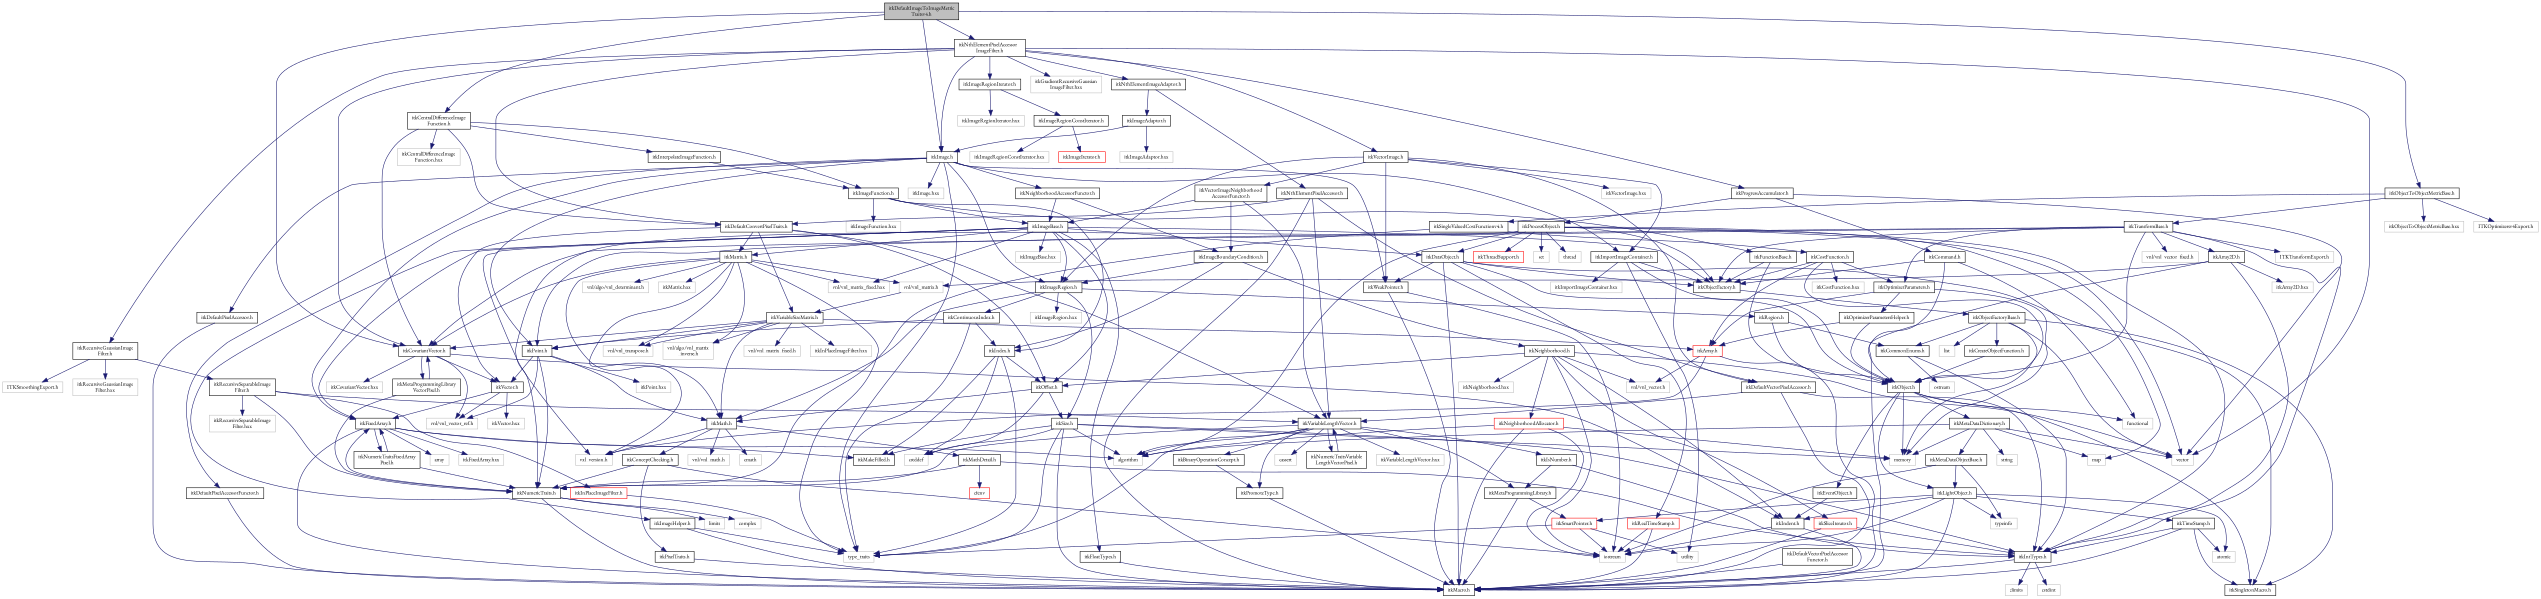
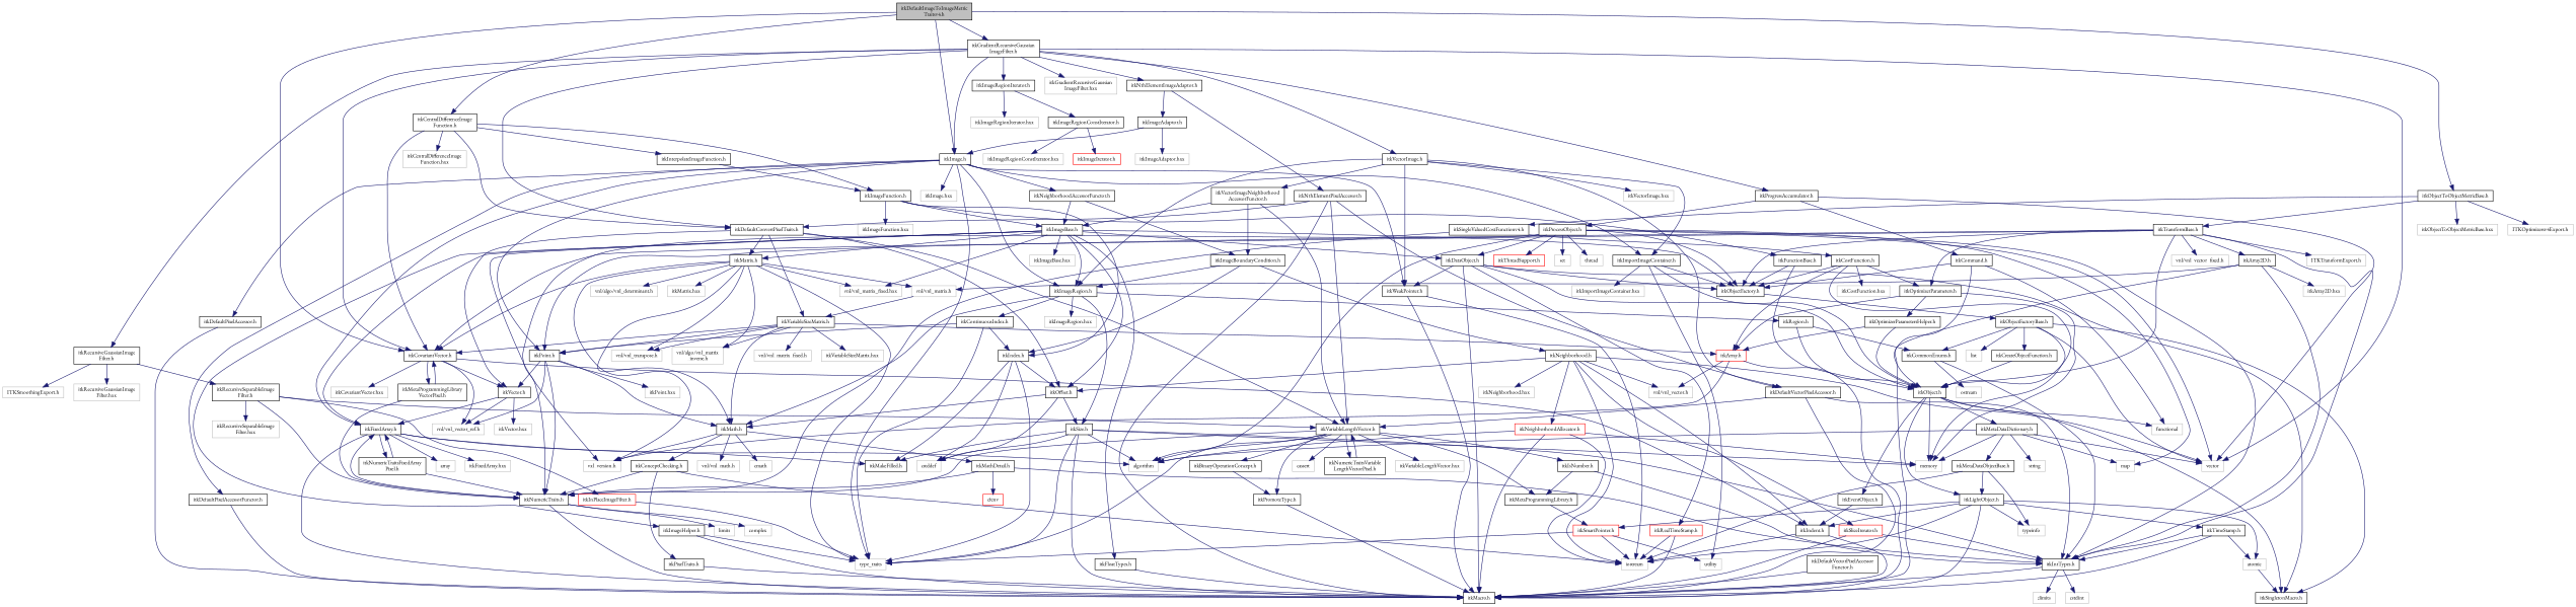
  digraph {
    fontname="EB Garamond"
    node [color=black fillcolor=white fontname="EB Garamond" fontsize=10 shape=record style=filled]
    edge [color=midnightblue fontname="EB Garamond" fontsize=10 labelfontname=Helvetica labelfontsize=10 style=solid]
    n1 [fillcolor=grey75 fontcolor=black height=0.2 label="itkDefaultImageToImageMetric\lTraitsv4.h" width=0.4]
    n2 [height=0.2 label="itkImage.h" width=0.4]
    n3 [height=0.2 label="itkCovariantVector.h" width=0.4]
    n4 [height=0.2 label="itkCentralDifferenceImage\lFunction.h" width=0.4]
-   n5 [height=0.2 label="itkNthElementPixelAccessor\lImageFilter.h" width=0.4]
+   n5 [height=0.2 label="itkGradientRecursiveGaussian\lImageFilter.h" width=0.4]
    n6 [height=0.2 label="itkObjectToObjectMetricBase.h" width=0.4]
    n7 [height=0.2 label="itkImageRegion.h" width=0.4]
    n8 [color=grey75 height=0.2 label=type_traits width=0.4]
    n9 [height=0.2 label="itkPoint.h" width=0.4]
    n10 [height=0.2 label="itkFixedArray.h" width=0.4]
    n11 [height=0.2 label="itkImportImageContainer.h" width=0.4]
    n12 [height=0.2 label="itkDefaultPixelAccessor.h" width=0.4]
    n13 [height=0.2 label="itkDefaultPixelAccessorFunctor.h" width=0.4]
    n14 [height=0.2 label="itkWeakPointer.h" width=0.4]
    n15 [height=0.2 label="itkNeighborhoodAccessorFunctor.h" width=0.4]
    n16 [color=grey75 height=0.2 label="itkImage.hxx" width=0.4]
    n17 [height=0.2 label="itkIndent.h" width=0.4]
    n18 [height=0.2 label="itkVector.h" width=0.4]
    n19 [color=grey75 height=0.2 label="vnl/vnl_vector_ref.h" width=0.4]
    n20 [height=0.2 label="itkMetaProgrammingLibrary\lVectorPixel.h" width=0.4]
    n21 [color=grey75 height=0.2 label="itkCovariantVector.hxx" width=0.4]
    n22 [height=0.2 label="itkImageFunction.h" width=0.4]
    n23 [height=0.2 label="itkInterpolateImageFunction.h" width=0.4]
    n24 [height=0.2 label="itkDefaultConvertPixelTraits.h" width=0.4]
    n25 [color=grey75 height=0.2 label="itkCentralDifferenceImage\lFunction.hxx" width=0.4]
    n26 [color=grey75 height=0.2 label=vector width=0.4]
    n27 [height=0.2 label="itkRecursiveGaussianImage\lFilter.h" width=0.4]
    n28 [height=0.2 label="itkNthElementImageAdaptor.h" width=0.4]
    n29 [height=0.2 label="itkProgressAccumulator.h" width=0.4]
    n30 [height=0.2 label="itkImageRegionIterator.h" width=0.4]
    n31 [height=0.2 label="itkVectorImage.h" width=0.4]
    n32 [color=grey75 height=0.2 label="itkGradientRecursiveGaussian\lImageFilter.hxx" width=0.4]
    n33 [height=0.2 label="itkTransformBase.h" width=0.4]
    n34 [height=0.2 label="itkSingleValuedCostFunctionv4.h" width=0.4]
    n35 [color=grey75 height=0.2 label="ITKOptimizersv4Export.h" width=0.4]
    n36 [color=grey75 height=0.2 label="itkObjectToObjectMetricBase.hxx" width=0.4]
    n37 [height=0.2 label="itkRegion.h" width=0.4]
    n38 [height=0.2 label="itkSize.h" width=0.4]
    n39 [height=0.2 label="itkContinuousIndex.h" width=0.4]
    n40 [height=0.2 label="itkMath.h" width=0.4]
    n41 [color=grey75 height=0.2 label="itkImageRegion.hxx" width=0.4]
    n42 [height=0.2 label="itkNumericTraits.h" width=0.4]
    n43 [color=grey75 height=0.2 label="itkPoint.hxx" width=0.4]
    n44 [height=0.2 label="itkMacro.h" width=0.4]
    n45 [color=grey75 height=0.2 label=algorithm width=0.4]
    n46 [height=0.2 label="itkMakeFilled.h" width=0.4]
    n47 [color=grey75 height=0.2 label=array width=0.4]
    n48 [color=grey75 height=0.2 label="itkFixedArray.hxx" width=0.4]
    n49 [height=0.2 label="itkNumericTraitsFixedArray\lPixel.h" width=0.4]
    n50 [height=0.2 label="itkObject.h" width=0.4]
    n51 [color=grey75 height=0.2 label=utility width=0.4]
    n52 [height=0.2 label="itkObjectFactory.h" width=0.4]
    n53 [color=grey75 height=0.2 label="itkImportImageContainer.hxx" width=0.4]
    n54 [color=grey75 height=0.2 label=iostream width=0.4]
    n55 [height=0.2 label="itkImageBoundaryCondition.h" width=0.4]
    n56 [height=0.2 label="itkImageBase.h" width=0.4]
    n57 [height=0.2 label="itkCommonEnums.h" width=0.4]
    n58 [color=grey75 height=0.2 label=memory width=0.4]
    n59 [height=0.2 label="itkIntTypes.h" width=0.4]
    n60 [color=grey75 height=0.2 label=cstddef width=0.4]
    n61 [height=0.2 label="itkIndex.h" width=0.4]
    n62 [color=grey75 height=0.2 label=cmath width=0.4]
    n63 [height=0.2 label="itkMathDetail.h" width=0.4]
    n64 [height=0.2 label="itkConceptChecking.h" width=0.4]
    n65 [color=grey75 height=0.2 label="vnl/vnl_math.h" width=0.4]
    n66 [color=grey75 height=0.2 label="vxl_version.h" width=0.4]
    n67 [height=0.2 label="itkLightObject.h" width=0.4]
    n68 [height=0.2 label="itkSingletonMacro.h" width=0.4]
    n69 [height=0.2 label="itkEventObject.h" width=0.4]
    n70 [height=0.2 label="itkMetaDataDictionary.h" width=0.4]
    n71 [color=grey75 height=0.2 label=functional width=0.4]
    n72 [color=grey75 height=0.2 label=ostream width=0.4]
    n73 [color=red height=0.2 label="itkSmartPointer.h" width=0.4]
    n74 [height=0.2 label="itkTimeStamp.h" width=0.4]
    n75 [color=grey75 height=0.2 label=atomic width=0.4]
    n76 [color=grey75 height=0.2 label=typeinfo width=0.4]
    n77 [height=0.2 label="itkMetaDataObjectBase.h" width=0.4]
    n78 [color=grey75 height=0.2 label=map width=0.4]
    n79 [color=grey75 height=0.2 label=string width=0.4]
    n80 [color=grey75 height=0.2 label=cstdint width=0.4]
    n81 [color=grey75 height=0.2 label=climits width=0.4]
    n82 [height=0.2 label="itkOffset.h" width=0.4]
    n83 [color=grey75 height=0.2 label=limits width=0.4]
    n84 [color=grey75 height=0.2 label=complex width=0.4]
    n85 [color=grey75 height=0.2 label="itkVector.hxx" width=0.4]
    n86 [color=red height=0.2 label=cfenv width=0.4]
    n87 [height=0.2 label="itkPixelTraits.h" width=0.4]
    n88 [height=0.2 label="itkObjectFactoryBase.h" width=0.4]
    n89 [height=0.2 label="itkCreateObjectFunction.h" width=0.4]
    n90 [color=grey75 height=0.2 label=list width=0.4]
    n91 [height=0.2 label="itkNeighborhood.h" width=0.4]
    n92 [height=0.2 label="itkDataObject.h" width=0.4]
    n93 [height=0.2 label="itkMatrix.h" width=0.4]
    n94 [color=grey75 height=0.2 label="vnl/vnl_matrix_fixed.hxx" width=0.4]
    n95 [height=0.2 label="itkImageHelper.h" width=0.4]
    n96 [height=0.2 label="itkFloatTypes.h" width=0.4]
    n97 [color=grey75 height=0.2 label="itkImageBase.hxx" width=0.4]
    n98 [color=red height=0.2 label="itkNeighborhoodAllocator.h" width=0.4]
    n99 [color=red height=0.2 label="itkSliceIterator.h" width=0.4]
    n100 [color=grey75 height=0.2 label="vnl/vnl_vector.h" width=0.4]
    n101 [color=grey75 height=0.2 label="itkNeighborhood.hxx" width=0.4]
    n102 [color=red height=0.2 label="itkRealTimeStamp.h" width=0.4]
    n103 [color=grey75 height=0.2 label="vnl/vnl_transpose.h" width=0.4]
    n104 [color=grey75 height=0.2 label="vnl/algo/vnl_matrix\l_inverse.h" width=0.4]
    n105 [color=grey75 height=0.2 label="vnl/vnl_matrix.h" width=0.4]
    n106 [color=grey75 height=0.2 label="vnl/algo/vnl_determinant.h" width=0.4]
    n107 [color=grey75 height=0.2 label="itkMatrix.hxx" width=0.4]
    n108 [height=0.2 label="itkVariableSizeMatrix.h" width=0.4]
    n109 [height=0.2 label="itkFunctionBase.h" width=0.4]
    n110 [color=grey75 height=0.2 label="itkImageFunction.hxx" width=0.4]
    n111 [height=0.2 label="itkVariableLengthVector.h" width=0.4]
    n112 [color=grey75 height=0.2 label=cassert width=0.4]
    n113 [height=0.2 label="itkMetaProgrammingLibrary.h" width=0.4]
    n114 [height=0.2 label="itkIsNumber.h" width=0.4]
    n115 [height=0.2 label="itkPromoteType.h" width=0.4]
    n116 [height=0.2 label="itkBinaryOperationConcept.h" width=0.4]
    n117 [height=0.2 label="itkNumericTraitsVariable\lLengthVectorPixel.h" width=0.4]
    n118 [color=grey75 height=0.2 label="itkVariableLengthVector.hxx" width=0.4]
    n119 [color=grey75 height=0.2 label="vnl/vnl_matrix_fixed.h" width=0.4]
    n120 [color=red height=0.2 label="itkArray.h" width=0.4]
-   n121 [color=grey75 height=0.2 label="itkInPlaceImageFilter.hxx" width=0.4]
+   n121 [color=grey75 height=0.2 label="itkVariableSizeMatrix.hxx" width=0.4]
    n122 [height=0.2 label="itkRecursiveSeparableImage\lFilter.h" width=0.4]
    n123 [color=grey75 height=0.2 label="ITKSmoothingExport.h" width=0.4]
    n124 [color=grey75 height=0.2 label="itkRecursiveGaussianImage\lFilter.hxx" width=0.4]
    n125 [height=0.2 label="itkImageAdaptor.h" width=0.4]
    n126 [height=0.2 label="itkNthElementPixelAccessor.h" width=0.4]
    n127 [height=0.2 label="itkCommand.h" width=0.4]
    n128 [height=0.2 label="itkProcessObject.h" width=0.4]
    n129 [height=0.2 label="itkImageRegionConstIterator.h" width=0.4]
    n130 [color=grey75 height=0.2 label="itkImageRegionIterator.hxx" width=0.4]
    n131 [height=0.2 label="itkDefaultVectorPixelAccessor.h" width=0.4]
    n132 [height=0.2 label="itkVectorImageNeighborhood\lAccessorFunctor.h" width=0.4]
    n133 [color=grey75 height=0.2 label="itkVectorImage.hxx" width=0.4]
    n134 [color=red height=0.2 label="itkInPlaceImageFilter.h" width=0.4]
    n135 [color=grey75 height=0.2 label="itkRecursiveSeparableImage\lFilter.hxx" width=0.4]
    n136 [color=grey75 height=0.2 label="itkImageAdaptor.hxx" width=0.4]
    n137 [color=red height=0.2 label="itkThreadSupport.h" width=0.4]
    n138 [color=grey75 height=0.2 label=set width=0.4]
    n139 [color=grey75 height=0.2 label=thread width=0.4]
    n140 [color=red height=0.2 label="itkImageIterator.h" width=0.4]
    n141 [color=grey75 height=0.2 label="itkImageRegionConstIterator.hxx" width=0.4]
    n142 [height=0.2 label="itkDefaultVectorPixelAccessor\lFunctor.h" width=0.4]
    n143 [color=grey75 height=0.2 label="ITKTransformExport.h" width=0.4]
    n144 [color=grey75 height=0.2 label="vnl/vnl_vector_fixed.h" width=0.4]
    n145 [height=0.2 label="itkArray2D.h" width=0.4]
    n146 [height=0.2 label="itkOptimizerParameters.h" width=0.4]
    n147 [height=0.2 label="itkCostFunction.h" width=0.4]
    n148 [color=grey75 height=0.2 label="itkArray2D.hxx" width=0.4]
    n149 [height=0.2 label="itkOptimizerParametersHelper.h" width=0.4]
    n150 [color=grey75 height=0.2 label="itkCostFunction.hxx" width=0.4]
    n1 -> n2
    n1 -> n3
    n1 -> n4
    n1 -> n5
    n1 -> n6
    n2 -> n7
    n2 -> n8
    n2 -> n9
    n2 -> n10
    n2 -> n11
    n2 -> n12
    n2 -> n13
    n2 -> n14
    n2 -> n15
    n2 -> n16
    n3 -> n17
    n3 -> n18
    n3 -> n19
    n3 -> n20
    n3 -> n21
    n4 -> n3
    n4 -> n22
    n4 -> n23
    n4 -> n24
    n4 -> n25
    n5 -> n2
    n5 -> n3
    n5 -> n24
    n5 -> n26
    n5 -> n27
    n5 -> n28
    n5 -> n29
    n5 -> n30
    n5 -> n31
    n5 -> n32
    n6 -> n33
    n6 -> n34
    n6 -> n35
    n6 -> n36
    n7 -> n37
    n7 -> n38
    n7 -> n39
    n7 -> n40
    n7 -> n41
    n9 -> n18
    n9 -> n19
    n9 -> n40
    n9 -> n42
    n9 -> n43
    n10 -> n44
    n10 -> n45
    n10 -> n46
    n10 -> n47
    n10 -> n48
    n10 -> n49
    n11 -> n50
    n11 -> n51
    n11 -> n52
    n11 -> n53
    n12 -> n44
    n13 -> n44
    n14 -> n44
    n14 -> n54
    n15 -> n55
    n15 -> n56
    n17 -> n44
    n17 -> n54
    n18 -> n10
    n18 -> n19
    n18 -> n85
    n20 -> n3
    n20 -> n42
    n22 -> n56
    n22 -> n61
    n22 -> n109
    n22 -> n110
    n23 -> n22
    n24 -> n18
    n24 -> n82
    n24 -> n93
    n24 -> n108
    n24 -> n111
    n27 -> n122
    n27 -> n123
    n27 -> n124
    n28 -> n125
    n28 -> n126
    n29 -> n26
    n29 -> n127
    n29 -> n128
    n30 -> n129
    n30 -> n130
    n31 -> n7
    n31 -> n11
    n31 -> n14
    n31 -> n131
    n31 -> n132
    n31 -> n133
    n33 -> n3
    n33 -> n9
    n33 -> n50
    n33 -> n52
    n33 -> n59
    n33 -> n143
    n33 -> n144
    n33 -> n145
    n33 -> n146
    n34 -> n42
    n34 -> n147
    n37 -> n50
    n37 -> n57
    n38 -> n8
    n38 -> n44
    n38 -> n45
    n38 -> n46
    n38 -> n58
    n38 -> n59
    n38 -> n60
    n39 -> n8
    n39 -> n9
    n39 -> n61
    n40 -> n62
    n40 -> n63
    n40 -> n64
    n40 -> n65
    n40 -> n66
    n42 -> n10
    n42 -> n44
    n42 -> n83
    n42 -> n84
    n49 -> n10
    n49 -> n42
    n50 -> n58
    n50 -> n67
    n50 -> n68
    n50 -> n69
    n50 -> n70
    n50 -> n71
    n52 -> n88
    n55 -> n7
    n55 -> n61
    n55 -> n91
    n56 -> n7
    n56 -> n10
    n56 -> n52
    n56 -> n66
    n56 -> n82
    n56 -> n92
    n56 -> n93
    n56 -> n94
    n56 -> n95
    n56 -> n96
    n56 -> n97
    n57 -> n59
    n57 -> n72
    n59 -> n44
    n59 -> n80
    n59 -> n81
    n61 -> n8
    n61 -> n46
    n61 -> n60
    n61 -> n82
    n63 -> n42
    n63 -> n59
    n63 -> n86
    n64 -> n42
    n64 -> n54
    n64 -> n87
    n67 -> n17
    n67 -> n44
    n67 -> n54
    n67 -> n73
    n67 -> n74
    n67 -> n75
    n67 -> n76
    n69 -> n17
    n70 -> n26
    n70 -> n45
    n70 -> n58
    n70 -> n77
    n70 -> n78
    n70 -> n79
    n73 -> n8
    n73 -> n51
    n73 -> n54
    n74 -> n44
    n74 -> n59
-   n74 -> n68
+   n75 -> n68
    n74 -> n75
    n77 -> n54
    n77 -> n67
    n77 -> n76
    n82 -> n38
    n82 -> n40
    n82 -> n60
    n87 -> n44
    n88 -> n26
    n88 -> n57
    n88 -> n58
    n88 -> n68
    n88 -> n89
    n88 -> n90
    n89 -> n50
    n91 -> n17
    n91 -> n26
    n91 -> n54
    n91 -> n82
    n91 -> n98
    n91 -> n99
    n91 -> n100
    n91 -> n101
    n92 -> n14
    n92 -> n44
    n92 -> n50
    n92 -> n52
    n92 -> n68
    n92 -> n102
    n93 -> n3
    n93 -> n8
    n93 -> n40
    n93 -> n66
    n93 -> n94
    n93 -> n103
    n93 -> n104
    n93 -> n105
    n93 -> n106
    n93 -> n107
    n95 -> n8
    n95 -> n44
    n96 -> n44
    n98 -> n44
    n98 -> n45
    n98 -> n54
    n98 -> n58
    n99 -> n44
    n99 -> n59
    n102 -> n44
    n102 -> n54
    n105 -> n108
    n108 -> n3
    n108 -> n9
    n108 -> n40
    n108 -> n103
    n108 -> n104
    n108 -> n119
    n108 -> n120
    n108 -> n121
    n109 -> n50
    n109 -> n52
    n111 -> n8
    n111 -> n42
    n111 -> n45
    n111 -> n112
    n111 -> n113
    n111 -> n114
    n111 -> n115
    n111 -> n116
    n111 -> n117
    n111 -> n118
-   n113 -> n44
    n113 -> n73
    n114 -> n59
    n114 -> n113
    n115 -> n44
    n116 -> n115
    n117 -> n111
    n120 -> n44
    n120 -> n66
    n120 -> n100
    n122 -> n42
    n122 -> n111
    n122 -> n134
    n122 -> n135
    n125 -> n2
    n125 -> n136
    n126 -> n24
    n126 -> n44
    n126 -> n111
    n126 -> n131
    n127 -> n50
    n127 -> n52
    n127 -> n71
    n128 -> n26
    n128 -> n42
    n128 -> n45
    n128 -> n52
    n128 -> n59
    n128 -> n78
    n128 -> n92
    n128 -> n137
    n128 -> n138
    n128 -> n139
    n129 -> n140
    n129 -> n141
    n131 -> n44
    n131 -> n59
    n131 -> n111
    n132 -> n55
    n132 -> n56
    n132 -> n111
    n134 -> n8
    n142 -> n44
    n145 -> n44
    n145 -> n59
    n145 -> n105
    n145 -> n148
    n146 -> n58
    n146 -> n120
    n146 -> n149
    n147 -> n50
    n147 -> n52
    n147 -> n120
    n147 -> n146
    n147 -> n150
    n149 -> n50
    n149 -> n120
  }
